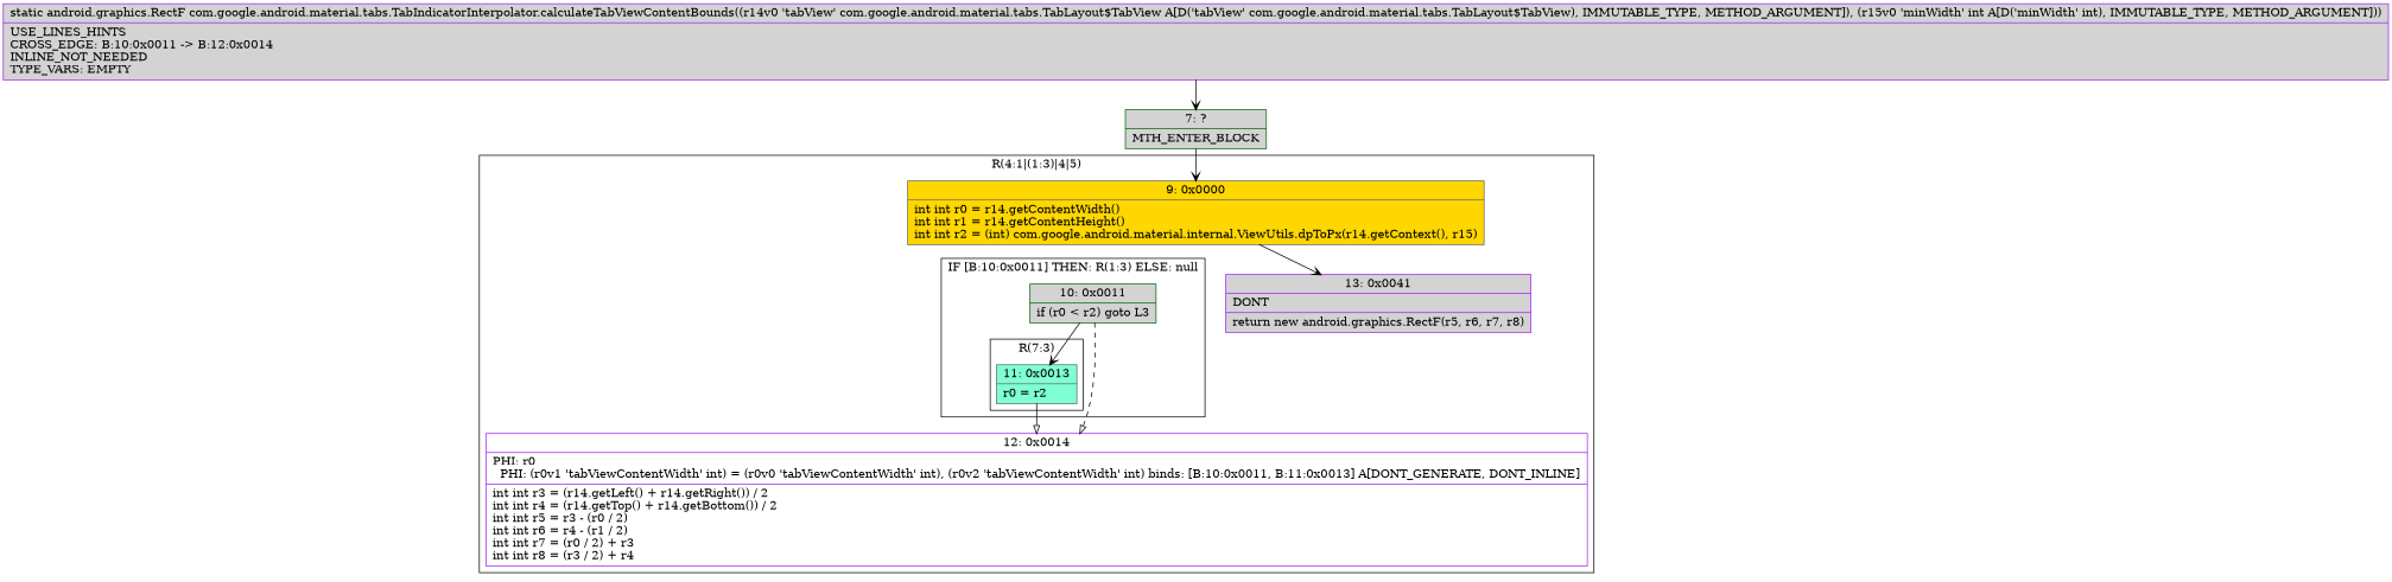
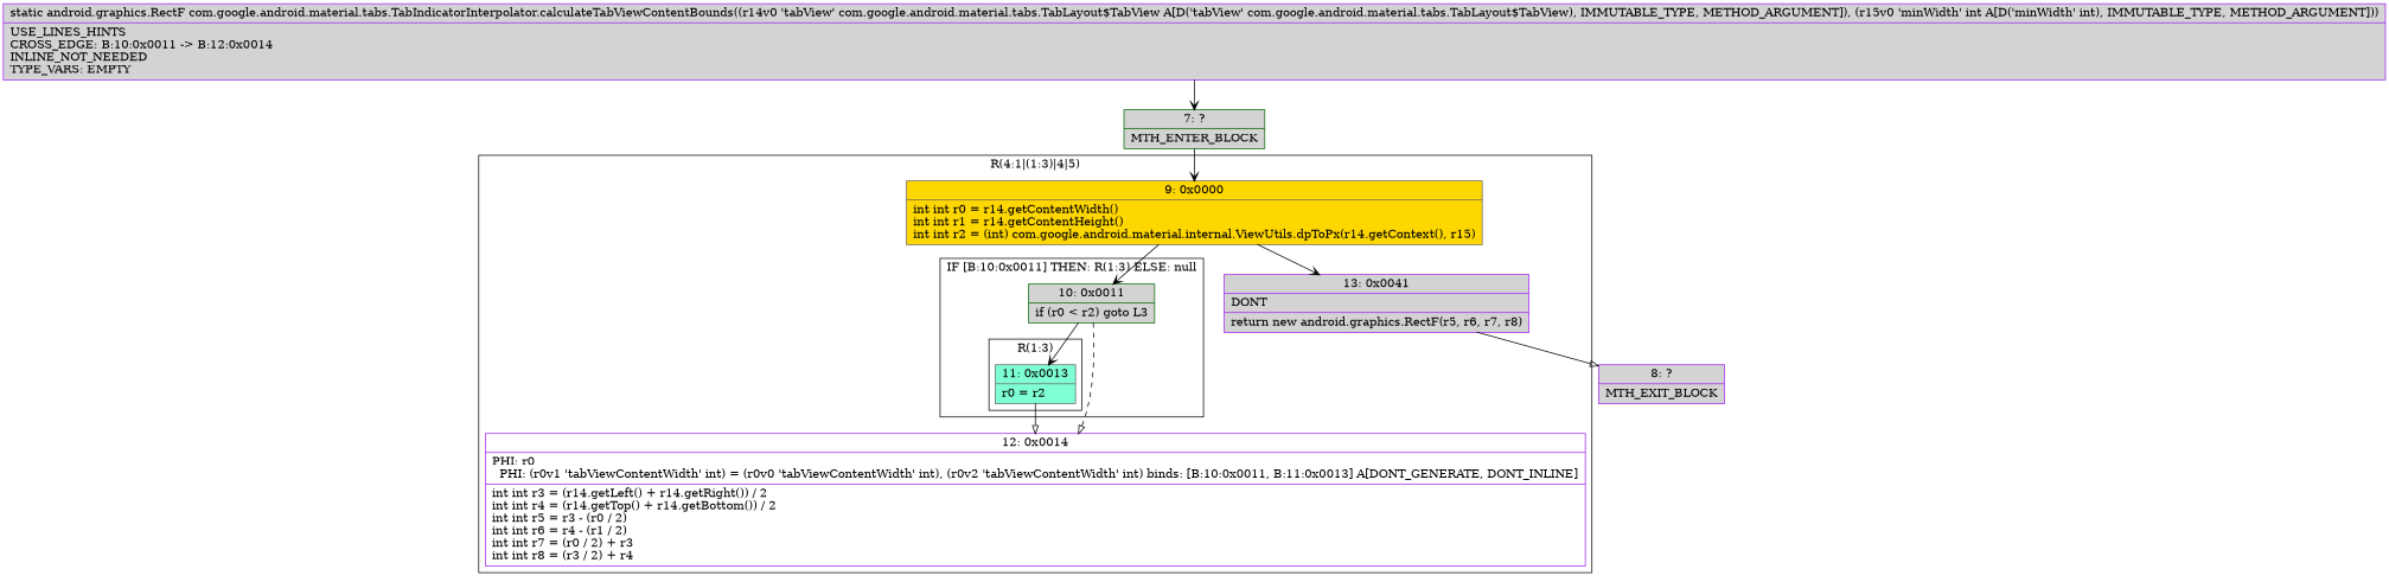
  digraph {
    node [color=purple fillcolor=lightgrey shape=record style=filled]
    edge [arrowhead=vee]
    n1 [color=gray40 fillcolor=aquamarine label="{11\:\ 0x0013|r0 = r2\l}"]
    n2 [color=darkgreen label="{10\:\ 0x0011|if (r0 \< r2) goto L3\l}"]
    n3 [color=gray40 fillcolor=gold label="{9\:\ 0x0000|int int r0 = r14.getContentWidth()\lint int r1 = r14.getContentHeight()\lint int r2 = (int) com.google.android.material.internal.ViewUtils.dpToPx(r14.getContext(), r15)\l}"]
    n4 [fillcolor=white label="{12\:\ 0x0014|PHI: r0 \l  PHI: (r0v1 'tabViewContentWidth' int) = (r0v0 'tabViewContentWidth' int), (r0v2 'tabViewContentWidth' int) binds: [B:10:0x0011, B:11:0x0013] A[DONT_GENERATE, DONT_INLINE]\l|int int r3 = (r14.getLeft() + r14.getRight()) \/ 2\lint int r4 = (r14.getTop() + r14.getBottom()) \/ 2\lint int r5 = r3 \- (r0 \/ 2)\lint int r6 = r4 \- (r1 \/ 2)\lint int r7 = (r0 \/ 2) + r3\lint int r8 = (r3 \/ 2) + r4\l}"]
    n5 [label="{13\:\ 0x0041|DONT\l|return new android.graphics.RectF(r5, r6, r7, r8)\l}"]
+   n6 [label="{8\:\ ?|MTH_EXIT_BLOCK\l}"]
    n7 [color=darkgreen label="{7\:\ ?|MTH_ENTER_BLOCK\l}"]
    n8 [label="{static android.graphics.RectF com.google.android.material.tabs.TabIndicatorInterpolator.calculateTabViewContentBounds((r14v0 'tabView' com.google.android.material.tabs.TabLayout$TabView A[D('tabView' com.google.android.material.tabs.TabLayout$TabView), IMMUTABLE_TYPE, METHOD_ARGUMENT]), (r15v0 'minWidth' int A[D('minWidth' int), IMMUTABLE_TYPE, METHOD_ARGUMENT]))  | USE_LINES_HINTS\lCROSS_EDGE: B:10:0x0011 \-\> B:12:0x0014\lINLINE_NOT_NEEDED\lTYPE_VARS: EMPTY\l}"]
    subgraph cluster_1 {
      label="R(4:1|(1:3)|4|5)"
      n3
      n4
      n5
      subgraph cluster_2 {
        label="IF [B:10:0x0011] THEN: R(1:3) ELSE: null"
        n2
        subgraph cluster_3 {
-         label="R(7:3)"
+         label="R(1:3)"
          n1
        }
      }
    }
    n1 -> n4 [arrowhead=onormal]
    n2 -> n1
    n2 -> n4 [arrowhead=onormal style=dashed]
+   n3 -> n2
    n3 -> n5
+   n5 -> n6 [arrowhead=onormal]
    n7 -> n3
    n8 -> n7
  }
